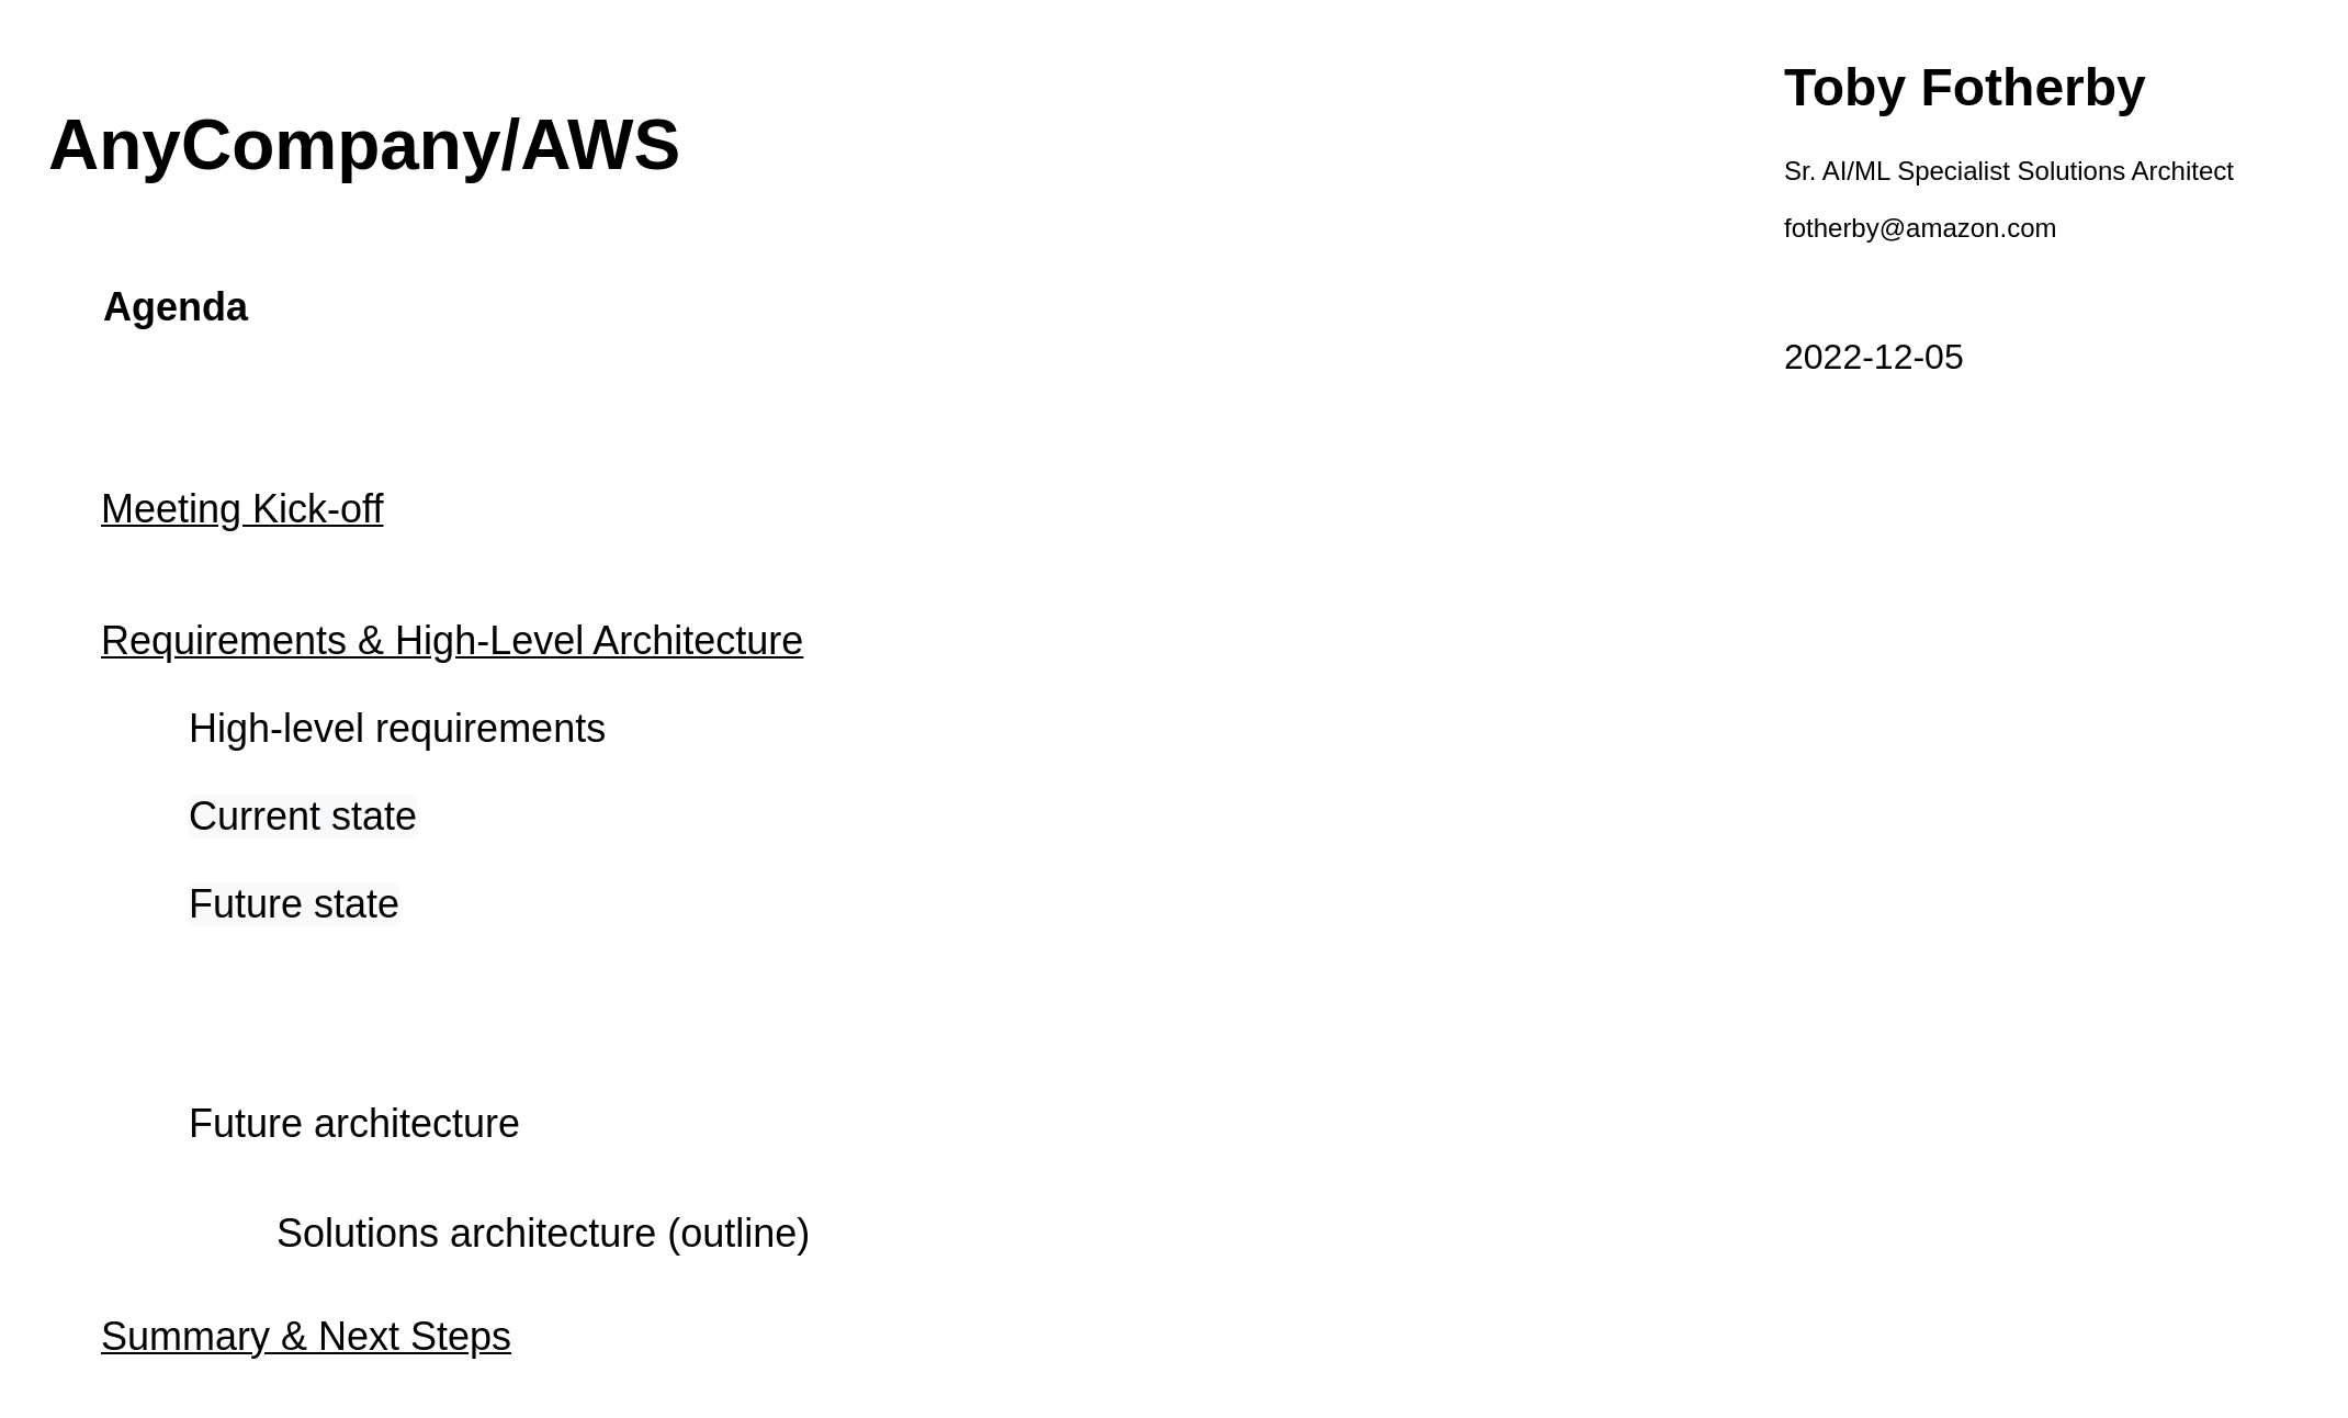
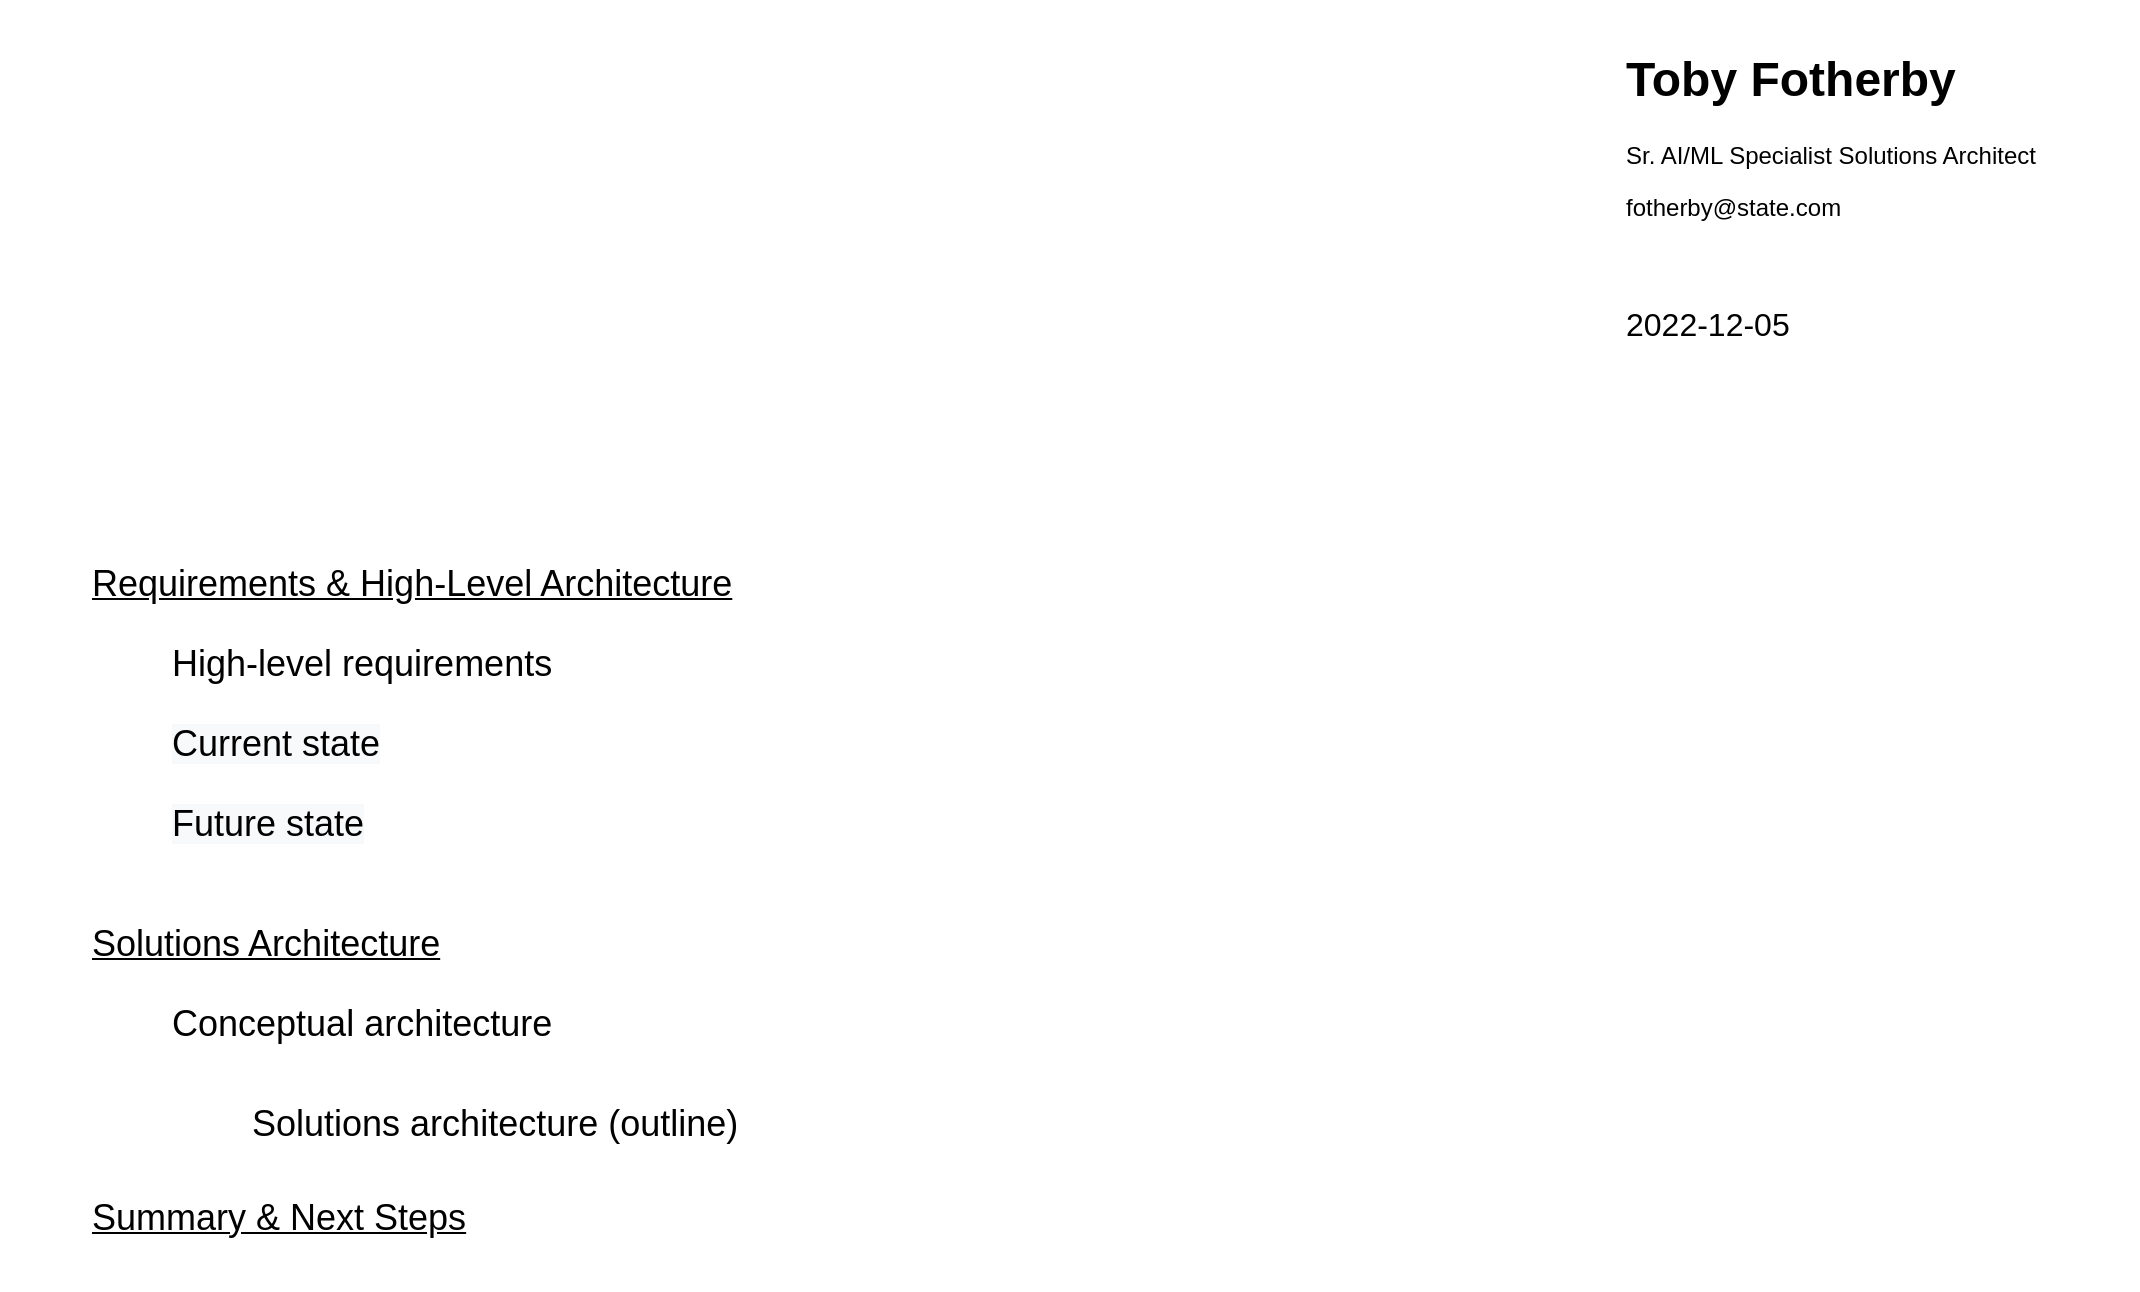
  <mxCell id="0" />
  <mxCell id="1" parent="0" />
- <mxCell id="2" value="Agenda" style="text;html=1;strokeColor=none;fillColor=none;align=center;verticalAlign=middle;whiteSpace=wrap;rounded=0;shadow=0;fontSize=18;fontStyle=1" parent="1" vertex="1"><mxGeometry x="50" y="125" width="60" height="30" as="geometry" /></mxCell>
- <mxCell id="3" value="&lt;u&gt;Meeting Kick-off&lt;/u&gt;" style="text;html=1;strokeColor=none;fillColor=none;align=left;verticalAlign=middle;whiteSpace=wrap;rounded=0;shadow=0;fontSize=18;" parent="1" vertex="1"><mxGeometry x="44" y="217" width="480" height="30" as="geometry" /></mxCell>
  <mxCell id="4" value="&lt;u&gt;Requirements &amp;amp; High-Level Architecture&lt;/u&gt;" style="text;html=1;strokeColor=none;fillColor=none;align=left;verticalAlign=middle;whiteSpace=wrap;rounded=0;shadow=0;fontSize=18;" parent="1" vertex="1"><mxGeometry x="44" y="277" width="480" height="30" as="geometry" /></mxCell>
+ <mxCell id="5" value="&lt;u&gt;Solutions Architecture&lt;/u&gt;" style="text;html=1;strokeColor=none;fillColor=none;align=left;verticalAlign=middle;whiteSpace=wrap;rounded=0;shadow=0;fontSize=18;" parent="1" vertex="1"><mxGeometry x="44" y="457" width="480" height="30" as="geometry" /></mxCell>
  <mxCell id="6" value="&lt;u&gt;Summary &amp;amp; Next Steps&lt;/u&gt;" style="text;html=1;strokeColor=none;fillColor=none;align=left;verticalAlign=middle;whiteSpace=wrap;rounded=0;shadow=0;fontSize=18;" parent="1" vertex="1"><mxGeometry x="44" y="594" width="480" height="30" as="geometry" /></mxCell>
- <mxCell id="7" value="Future architecture" style="text;html=1;strokeColor=none;fillColor=none;align=left;verticalAlign=middle;whiteSpace=wrap;rounded=0;shadow=0;fontSize=18;" parent="1" vertex="1"><mxGeometry x="84" y="497" width="480" height="30" as="geometry" /></mxCell>
+ <mxCell id="7" value="Conceptual architecture" style="text;html=1;strokeColor=none;fillColor=none;align=left;verticalAlign=middle;whiteSpace=wrap;rounded=0;shadow=0;fontSize=18;" parent="1" vertex="1"><mxGeometry x="84" y="497" width="480" height="30" as="geometry" /></mxCell>
  <mxCell id="8" value="Solutions architecture (outline)" style="text;html=1;strokeColor=none;fillColor=none;align=left;verticalAlign=middle;whiteSpace=wrap;rounded=0;shadow=0;fontSize=18;" parent="1" vertex="1"><mxGeometry x="124" y="547" width="480" height="30" as="geometry" /></mxCell>
  <mxCell id="9" value="High-level requirements" style="text;html=1;strokeColor=none;fillColor=none;align=left;verticalAlign=middle;whiteSpace=wrap;rounded=0;shadow=0;fontSize=18;" parent="1" vertex="1"><mxGeometry x="84" y="317" width="480" height="30" as="geometry" /></mxCell>
  <mxCell id="10" value="&lt;span style=&quot;caret-color: rgb(0, 0, 0); color: rgb(0, 0, 0); font-family: Helvetica; font-size: 18px; font-style: normal; font-variant-caps: normal; font-weight: 400; letter-spacing: normal; text-align: left; text-indent: 0px; text-transform: none; word-spacing: 0px; -webkit-text-stroke-width: 0px; background-color: rgb(248, 249, 250); text-decoration: none; float: none; display: inline !important;&quot;&gt;Future state&lt;/span&gt;" style="text;html=1;strokeColor=none;fillColor=none;align=left;verticalAlign=middle;whiteSpace=wrap;rounded=0;shadow=0;fontSize=18;" parent="1" vertex="1"><mxGeometry x="84" y="397" width="480" height="30" as="geometry" /></mxCell>
  <mxCell id="11" value="&lt;font style=&quot;font-size: 16px;&quot;&gt;2022-12-05&lt;/font&gt;" style="text;html=1;strokeColor=none;fillColor=none;align=left;verticalAlign=middle;whiteSpace=wrap;rounded=0;dashed=1;labelBackgroundColor=#FFFFFF;fontSize=24;fontColor=#000000;" parent="1" vertex="1"><mxGeometry x="811" y="145" width="143" height="30" as="geometry" /></mxCell>
- <mxCell id="12" value="&lt;font style=&quot;font-size: 32px;&quot;&gt;AnyCompany/AWS&lt;/font&gt;" style="text;html=1;strokeColor=none;fillColor=none;align=left;verticalAlign=middle;whiteSpace=wrap;rounded=0;shadow=0;fontSize=18;fontStyle=1" parent="1" vertex="1"><mxGeometry x="20" y="51" width="329" height="29" as="geometry" /></mxCell>
  <mxCell id="13" value="&lt;span style=&quot;caret-color: rgb(0, 0, 0); color: rgb(0, 0, 0); font-family: Helvetica; font-size: 18px; font-style: normal; font-variant-caps: normal; font-weight: 400; letter-spacing: normal; text-align: left; text-indent: 0px; text-transform: none; word-spacing: 0px; -webkit-text-stroke-width: 0px; background-color: rgb(248, 249, 250); text-decoration: none; float: none; display: inline !important;&quot;&gt;Current state&lt;/span&gt;" style="text;html=1;strokeColor=none;fillColor=none;align=left;verticalAlign=middle;whiteSpace=wrap;rounded=0;shadow=0;fontSize=18;" parent="1" vertex="1"><mxGeometry x="84" y="357" width="480" height="30" as="geometry" /></mxCell>
- <mxCell id="14" value="&lt;h1&gt;Toby Fotherby&lt;/h1&gt;&lt;p&gt;Sr. AI/ML Specialist Solutions Architect&lt;/p&gt;&lt;p&gt;fotherby@amazon.com&lt;/p&gt;" style="text;html=1;strokeColor=none;fillColor=none;spacing=5;spacingTop=-20;whiteSpace=wrap;overflow=hidden;rounded=0;" parent="1" vertex="1"><mxGeometry x="808" y="20" width="240" height="120" as="geometry" /></mxCell>
+ <mxCell id="14" value="&lt;h1&gt;Toby Fotherby&lt;/h1&gt;&lt;p&gt;Sr. AI/ML Specialist Solutions Architect&lt;/p&gt;&lt;p&gt;fotherby@state.com&lt;/p&gt;" style="text;html=1;strokeColor=none;fillColor=none;spacing=5;spacingTop=-20;whiteSpace=wrap;overflow=hidden;rounded=0;" parent="1" vertex="1"><mxGeometry x="808" y="20" width="240" height="120" as="geometry" /></mxCell>
